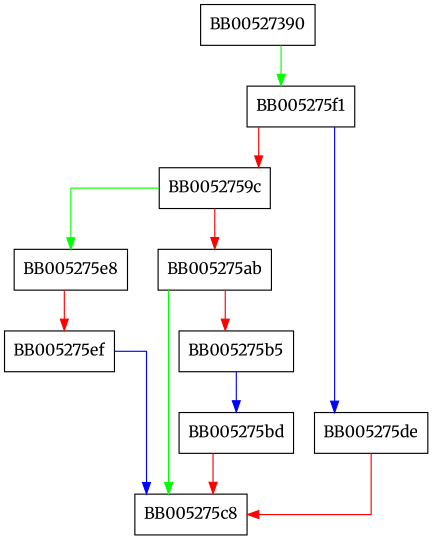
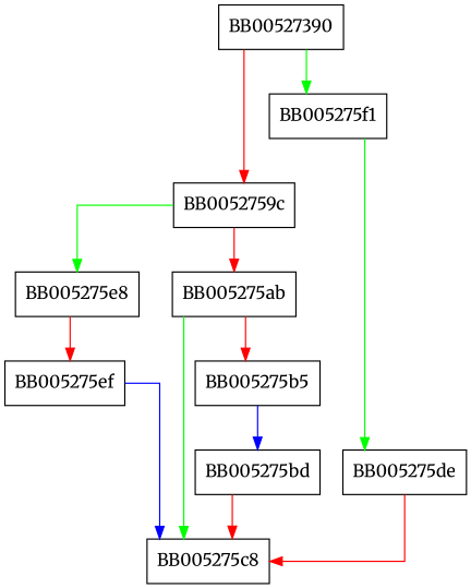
  digraph {
    fontname=Merriweather
    splines=ortho
    node [fontname=Merriweather shape=box]
    edge [color=red fontname=Merriweather]
    n1 [label=BB00527390]
    BB005275f1
    BB0052759c
    BB005275de
    BB005275e8
    BB005275ab
    BB005275c8
    BB005275ef
    BB005275b5
    BB005275bd
    n1 -> BB005275f1 [color=green]
-   BB005275f1 -> BB0052759c
-   BB005275f1 -> BB005275de [color=blue]
+   n1 -> BB0052759c
+   BB005275f1 -> BB005275de [color=green]
    BB0052759c -> BB005275e8 [color=green]
    BB0052759c -> BB005275ab
    BB005275de -> BB005275c8
    BB005275e8 -> BB005275ef
    BB005275ab -> BB005275c8 [color=green]
    BB005275ab -> BB005275b5
    BB005275ef -> BB005275c8 [color=blue]
    BB005275b5 -> BB005275bd [color=blue]
    BB005275bd -> BB005275c8
  }
